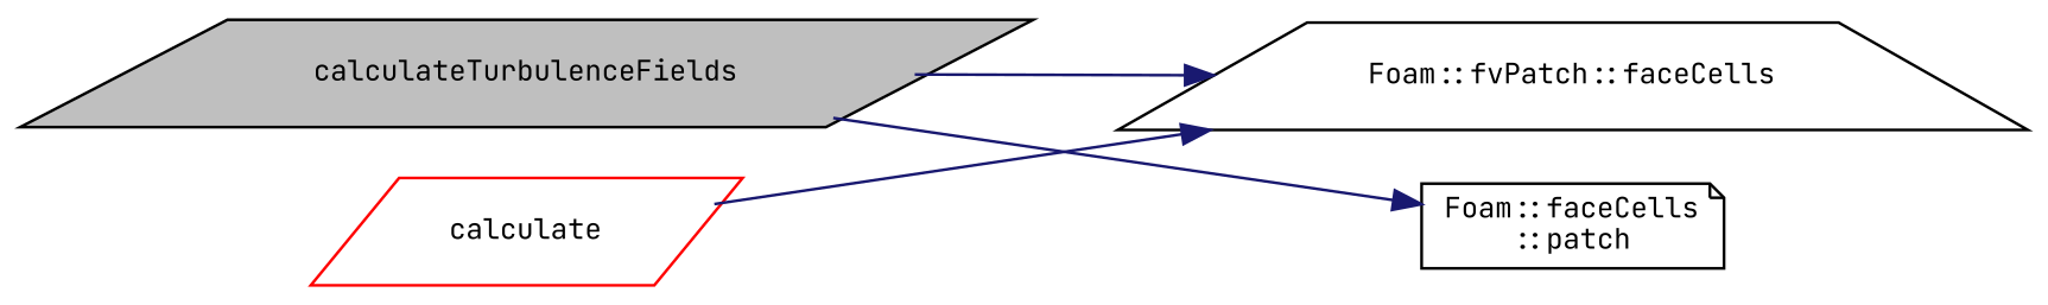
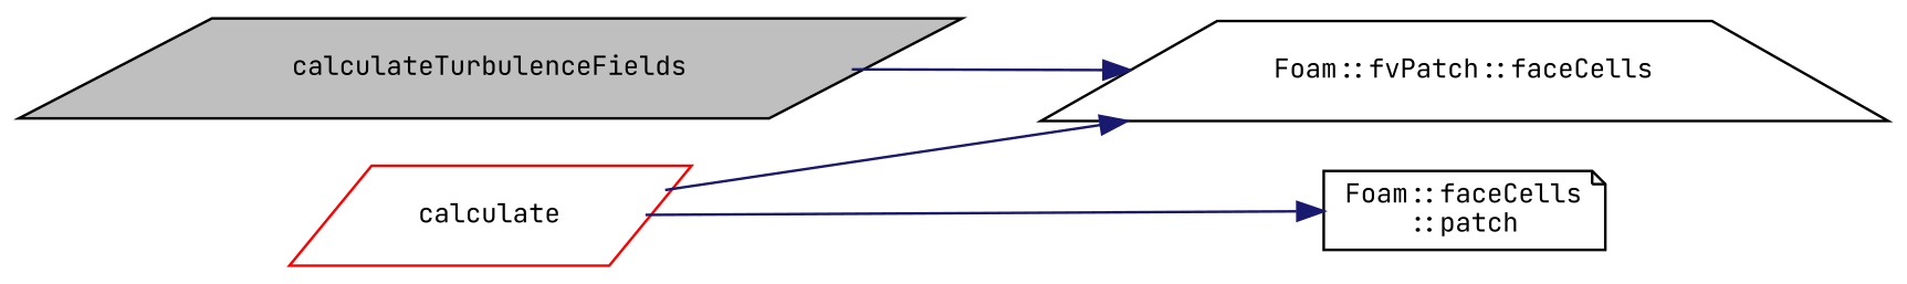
  digraph {
    fontname="JetBrains Mono"
    rankdir=LR
    node [color=black fontname="JetBrains Mono" fontsize=10 shape=parallelogram]
    edge [color=midnightblue fontname="JetBrains Mono" fontsize=10 labelfontname=Helvetica labelfontsize=10 style=solid]
    n1 [fillcolor=grey75 fontcolor=black height=0.2 label=calculateTurbulenceFields style=filled width=0.4]
    n2 [height=0.2 label="Foam::fvPatch::faceCells" shape=trapezium width=0.4]
    n3 [height=0.2 label="Foam::faceCells\l::patch" shape=note width=0.4]
    n4 [color=red height=0.2 label=calculate width=0.4]
    n1 -> n2
-   n1 -> n3
+   n4 -> n3
    n4 -> n2
  }
